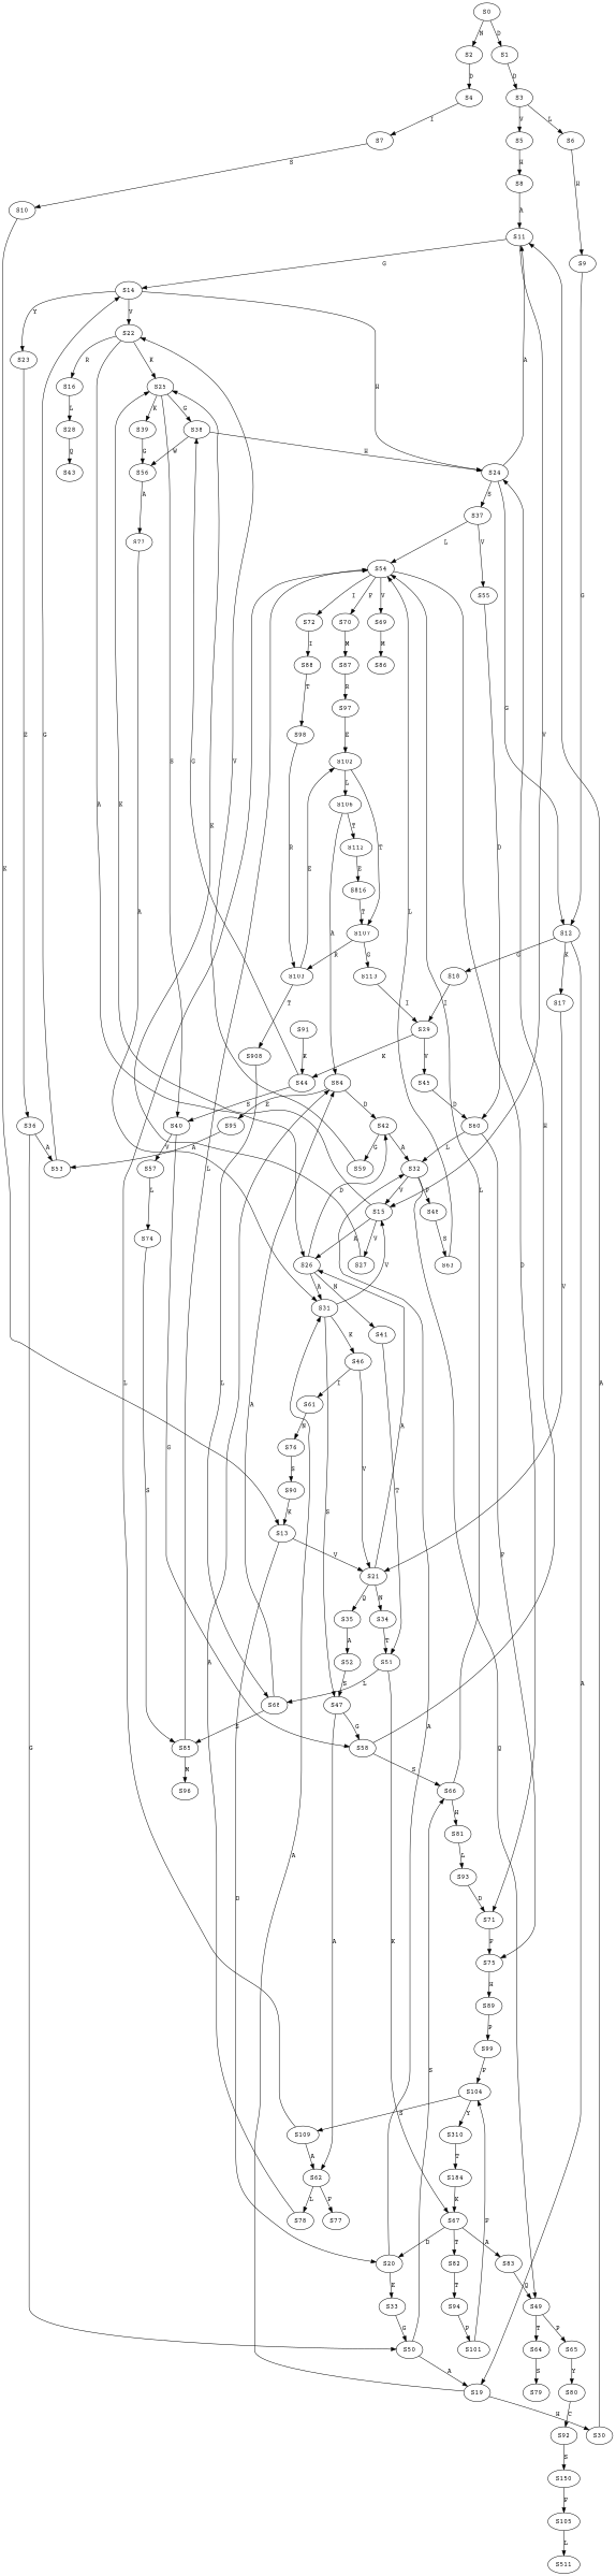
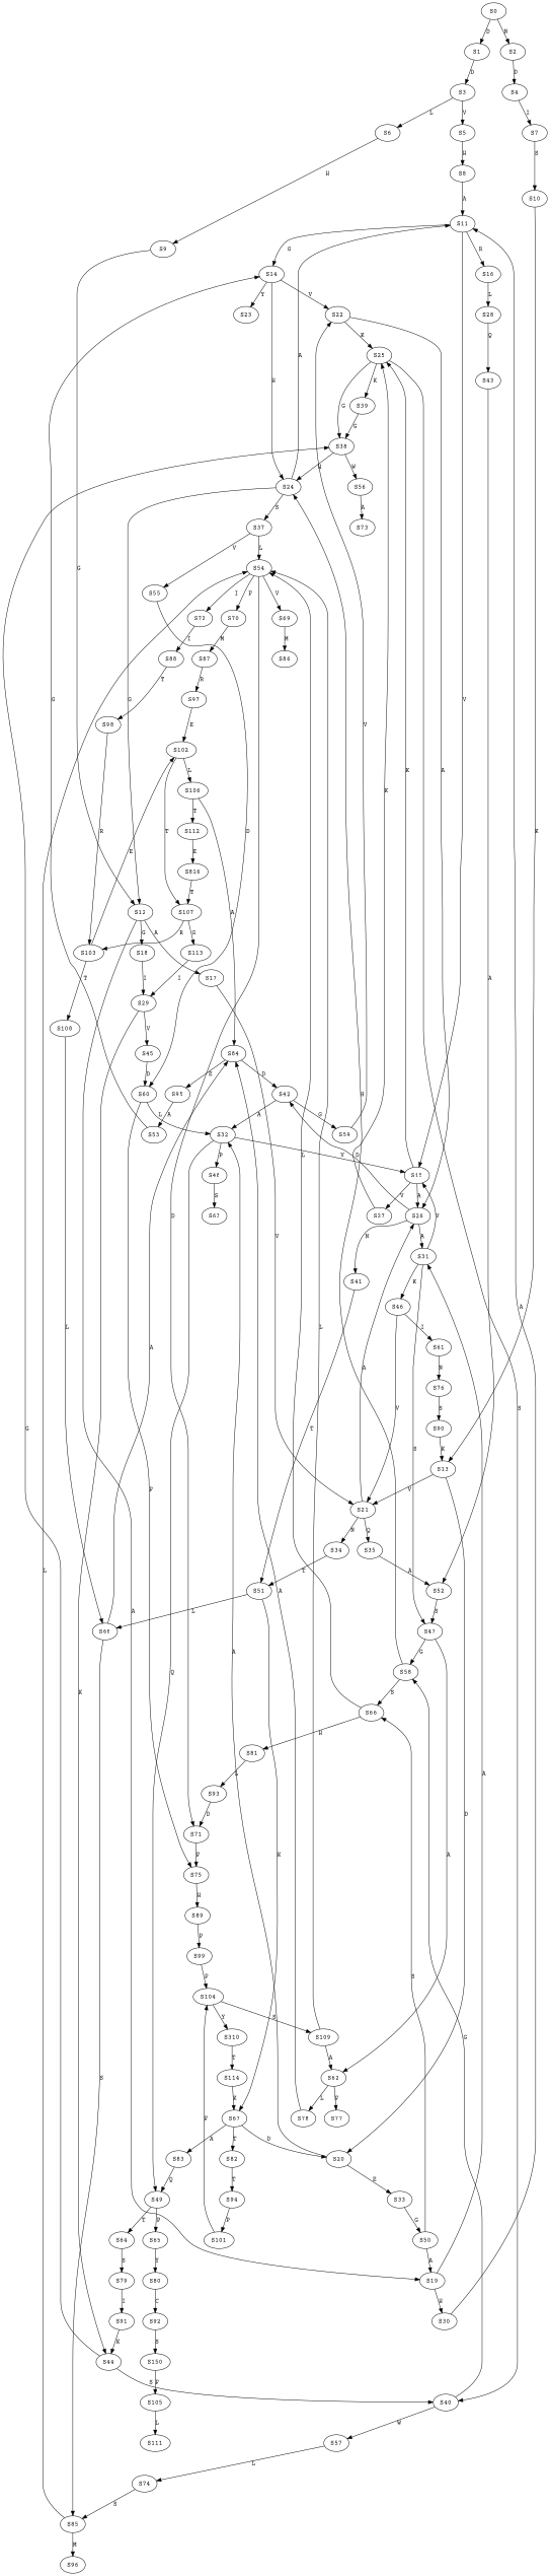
  strict digraph {
    fontname="Courier Prime"
    node [fontname="Courier Prime"]
    edge [fontname="Courier Prime"]
    S0
    S1
    S2
    S3
    S4
    S5
    S6
    S7
    S8
    S9
    S10
    S11
    S12
    S13
    S14
    S15
    S16
    S17
    S18
    S19
    S20
    S21
    S22
    S23
    S24
    S25
    S26
    S27
    S28
    S29
    S30
    S31
    S32
    S33
    S34
    S35
-   S36
    S37
    S38
    S39
    S40
    S41
    S42
    S43
    S44
    S45
    S46
    S47
    S48
    S49
    S50
    S51
    S52
    S53
    S54
    S55
    S56
    S57
    S58
    S59
    S60
    S61
    S62
    S63
    S64
    S65
    S66
    S67
    S68
    S69
    S70
    S71
    S72
    S73
    S74
    S75
    S76
    S77
    S78
    S79
    S80
    S81
    S82
    S83
    S84
    S85
    S86
    S87
    S88
    S89
    S90
    S91
    S92
    S93
    S94
    S95
    S96
    S97
    S98
    S99
    n101 [label=S150]
    S101
    S102
    S103
    S104
    S105
    S106
    S107
-   S108 [label=S908]
+   S108
    S109
    n111 [label=S310]
-   S111 [label=S511]
+   S111
    S112
    S113
-   S114 [label=S184]
+   S114
    n116 [label=S816]
    S0 -> S1 [label=D]
    S0 -> S2 [label=N]
    S1 -> S3 [label=D]
    S2 -> S4 [label=D]
    S3 -> S5 [label=V]
    S3 -> S6 [label=L]
    S4 -> S7 [label=I]
    S5 -> S8 [label=H]
    S6 -> S9 [label=H]
    S7 -> S10 [label=S]
    S8 -> S11 [label=A]
    S9 -> S12 [label=G]
    S10 -> S13 [label=K]
    S11 -> S14 [label=G]
    S11 -> S15 [label=V]
-   S22 -> S16 [label=R]
-   S12 -> S17 [label=K]
+   S11 -> S16 [label=R]
+   S12 -> S17 [label=A]
    S12 -> S18 [label=G]
    S12 -> S19 [label=A]
    S13 -> S20 [label=D]
    S13 -> S21 [label=V]
    S14 -> S22 [label=V]
    S14 -> S23 [label=Y]
    S14 -> S24 [label=H]
    S15 -> S25 [label=K]
    S15 -> S26 [label=A]
    S15 -> S27 [label=V]
    S16 -> S28 [label=L]
    S17 -> S21 [label=V]
    S18 -> S29 [label=I]
    S19 -> S30 [label=H]
    S19 -> S31 [label=A]
    S20 -> S32 [label=A]
    S20 -> S33 [label=E]
    S21 -> S26 [label=A]
    S21 -> S34 [label=N]
    S21 -> S35 [label=Q]
    S22 -> S25 [label=K]
    S22 -> S26 [label=A]
-   S23 -> S36 [label=E]
    S24 -> S11 [label=A]
    S24 -> S12 [label=G]
    S24 -> S37 [label=S]
    S25 -> S38 [label=G]
    S25 -> S39 [label=K]
    S25 -> S40 [label=S]
    S26 -> S31 [label=A]
    S26 -> S41 [label=N]
    S26 -> S42 [label=D]
    S27 -> S25 [label=K]
    S28 -> S43 [label=Q]
    S29 -> S44 [label=K]
    S29 -> S45 [label=V]
    S30 -> S11 [label=A]
    S31 -> S15 [label=V]
    S31 -> S46 [label=K]
    S31 -> S47 [label=S]
    S32 -> S15 [label=V]
    S32 -> S48 [label=P]
    S32 -> S49 [label=Q]
    S33 -> S50 [label=G]
    S34 -> S51 [label=T]
    S35 -> S52 [label=A]
-   S36 -> S50 [label=G]
-   S36 -> S53 [label=A]
    S37 -> S54 [label=L]
    S37 -> S55 [label=V]
    S38 -> S24 [label=H]
    S38 -> S56 [label=W]
-   S39 -> S56 [label=G]
-   S40 -> S57 [label=V]
+   S39 -> S38 [label=G]
+   S40 -> S57 [label=W]
    S40 -> S58 [label=G]
    S41 -> S51 [label=T]
    S42 -> S32 [label=A]
    S42 -> S59 [label=G]
+   S43 -> S52 [label=A]
    S44 -> S38 [label=G]
    S44 -> S40 [label=S]
    S45 -> S60 [label=D]
    S46 -> S21 [label=V]
    S46 -> S61 [label=I]
    S47 -> S58 [label=G]
    S47 -> S62 [label=A]
    S48 -> S63 [label=S]
    S49 -> S64 [label=T]
    S49 -> S65 [label=P]
    S50 -> S19 [label=A]
    S50 -> S66 [label=S]
    S51 -> S67 [label=K]
    S51 -> S68 [label=L]
    S52 -> S47 [label=S]
    S53 -> S14 [label=G]
    S54 -> S69 [label=V]
    S54 -> S70 [label=F]
    S54 -> S71 [label=D]
    S54 -> S72 [label=I]
    S55 -> S60 [label=D]
    S56 -> S73 [label=A]
    S57 -> S74 [label=L]
    S58 -> S24 [label=H]
    S58 -> S66 [label=S]
    S59 -> S22 [label=V]
    S60 -> S32 [label=L]
    S60 -> S75 [label=F]
    S61 -> S76 [label=N]
    S62 -> S77 [label=F]
    S62 -> S78 [label=L]
-   S63 -> S54 [label=L]
    S64 -> S79 [label=S]
    S65 -> S80 [label=Y]
    S66 -> S54 [label=L]
    S66 -> S81 [label=H]
    S67 -> S20 [label=D]
    S67 -> S82 [label=T]
    S67 -> S83 [label=A]
    S68 -> S84 [label=A]
    S68 -> S85 [label=S]
    S69 -> S86 [label=M]
    S70 -> S87 [label=M]
    S71 -> S75 [label=F]
    S72 -> S88 [label=I]
-   S73 -> S31 [label=A]
    S74 -> S85 [label=S]
    S75 -> S89 [label=H]
    S76 -> S90 [label=S]
    S78 -> S84 [label=A]
+   S79 -> S91 [label=I]
    S80 -> S92 [label=C]
    S81 -> S93 [label=L]
    S82 -> S94 [label=T]
    S83 -> S49 [label=Q]
    S84 -> S42 [label=D]
    S84 -> S95 [label=E]
    S85 -> S54 [label=L]
    S85 -> S96 [label=M]
    S87 -> S97 [label=R]
    S88 -> S98 [label=T]
    S89 -> S99 [label=P]
    S90 -> S13 [label=K]
    S91 -> S44 [label=K]
    S92 -> n101 [label=S]
    S93 -> S71 [label=D]
    S94 -> S101 [label=P]
    S95 -> S53 [label=A]
    S97 -> S102 [label=E]
    S98 -> S103 [label=R]
    S99 -> S104 [label=F]
    n101 -> S105 [label=F]
    S101 -> S104 [label=F]
    S102 -> S106 [label=L]
    S102 -> S107 [label=T]
    S103 -> S102 [label=E]
    S103 -> S108 [label=T]
    S104 -> S109 [label=S]
    S104 -> n111 [label=Y]
    S105 -> S111 [label=L]
    S106 -> S84 [label=A]
    S106 -> S112 [label=T]
    S107 -> S103 [label=R]
    S107 -> S113 [label=G]
    S108 -> S68 [label=L]
    S109 -> S54 [label=L]
    S109 -> S62 [label=A]
    n111 -> S114 [label=T]
    S112 -> n116 [label=E]
    S113 -> S29 [label=I]
    S114 -> S67 [label=K]
    n116 -> S107 [label=T]
  }
